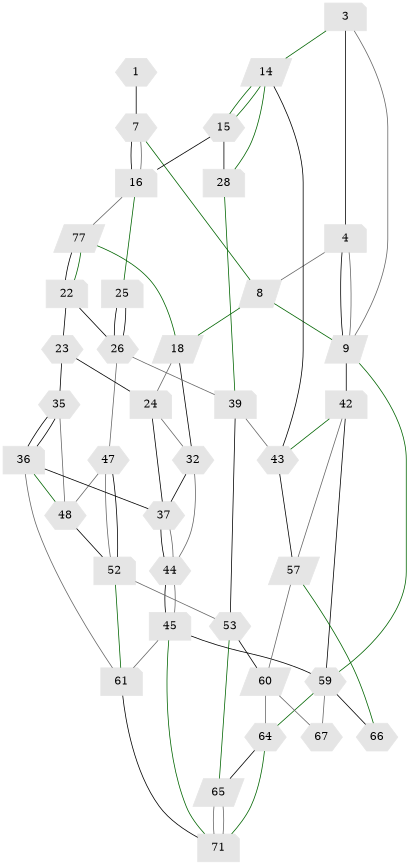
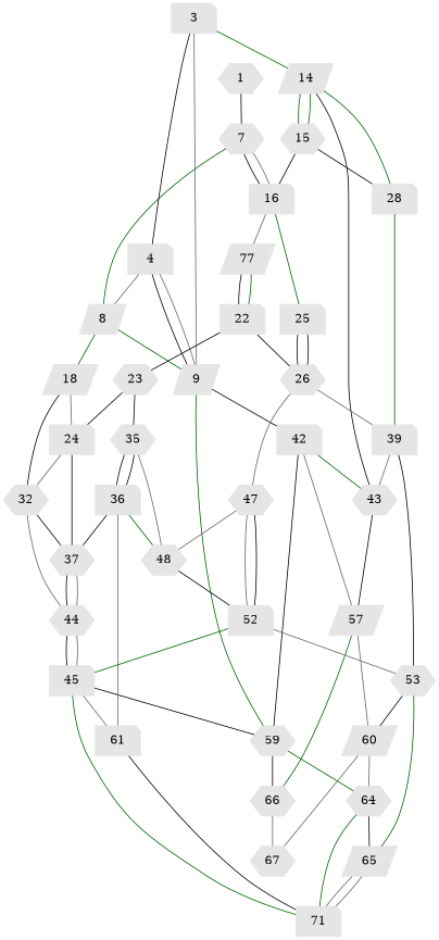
  graph {
    node [color=gray90 shape=hexagon style=filled]
    edge [color=black]
    1 [super="+6"]
    7
    8 [shape=parallelogram super="+10"]
    16 [shape=note super="+21"]
    3 [shape=note super="+12"]
    4 [shape=note super="+5"]
    9 [shape=parallelogram super="+11"]
    14 [shape=parallelogram super="+29"]
    15 [super="+20"]
    28 [shape=note super="+30"]
    42 [shape=note super="+56"]
    59 [super="+69"]
    43 [super="+49"]
    18 [shape=parallelogram super="+19"]
    n15 [label=77 shape=parallelogram]
    25 [shape=note]
    24 [shape=note super="+31"]
    32 [super="+33"]
    45 [shape=note super="+46"]
    61 [shape=note super="+62"]
    71 [shape=note super="+72"]
    57 [shape=parallelogram super="+58"]
    66 [super="+68"]
    64 [super="+70"]
    39 [shape=note super="+40"]
    22 [shape=note super="+27"]
    26 [super="+41"]
    23 [super="+34"]
    37 [super="+38"]
    44
    35
    47
    36 [shape=note super="+51"]
    48 [super="+50"]
    53 [super="+54"]
    52 [shape=note super="+55"]
    60 [shape=parallelogram super="+63"]
    65 [shape=parallelogram]
    67
    1 -- 7
    7 -- 8 [color=darkgreen]
    7 -- 16
    7 -- 16 [color=gray40]
    8 -- 9 [color=darkgreen]
    8 -- 18 [color=darkgreen]
    16 -- n15 [color=gray40]
    16 -- 25 [color=darkgreen]
    3 -- 4
    3 -- 9 [color=gray40]
    3 -- 14 [color=darkgreen]
    4 -- 8 [color=gray40]
    4 -- 9
    4 -- 9 [color=gray40]
    9 -- 42
    9 -- 59 [color=darkgreen]
    14 -- 15 [color=darkgreen]
    14 -- 15 [color=darkgreen]
    14 -- 28 [color=darkgreen]
    14 -- 43
    15 -- 16
    15 -- 28
    28 -- 39 [color=darkgreen]
    42 -- 59
    42 -- 43 [color=darkgreen]
    42 -- 57 [color=gray40]
    59 -- 66
    59 -- 64 [color=darkgreen]
    43 -- 57
    18 -- 24 [color=gray40]
    18 -- 32
-   n15 -- 18 [color=darkgreen]
    n15 -- 22
    n15 -- 22 [color=darkgreen]
    25 -- 26
    25 -- 26
    24 -- 32 [color=gray40]
    24 -- 37
    32 -- 37
    32 -- 44 [color=gray40]
    45 -- 59
    45 -- 61 [color=gray40]
    45 -- 71 [color=darkgreen]
    61 -- 71
    57 -- 66 [color=darkgreen]
    57 -- 60 [color=gray40]
-   59 -- 67 [color=gray40 weight=2]
+   66 -- 67 [color=gray40 weight=2]
    64 -- 71 [color=darkgreen]
    64 -- 65
    39 -- 43 [color=gray40]
    39 -- 53
    22 -- 26
    22 -- 23 [weight=2]
    26 -- 39 [color=gray40]
    26 -- 47 [color=gray40]
    23 -- 24
    23 -- 35
    37 -- 44
    37 -- 44 [color=gray40]
    44 -- 45
    44 -- 45 [color=gray40]
    35 -- 36
    35 -- 36
    35 -- 48 [color=gray40]
    47 -- 48 [color=gray40]
    47 -- 52 [color=gray40]
    47 -- 52
    36 -- 61 [color=gray40]
    36 -- 37
    36 -- 48 [color=darkgreen]
    48 -- 52
    53 -- 60
    53 -- 65 [color=darkgreen]
-   52 -- 61 [color=darkgreen]
+   52 -- 45 [color=darkgreen]
    52 -- 53 [color=gray40]
    60 -- 64 [color=gray40]
    60 -- 67 [color=gray40]
    65 -- 71 [color=gray40]
    65 -- 71 [color=gray40]
  }
